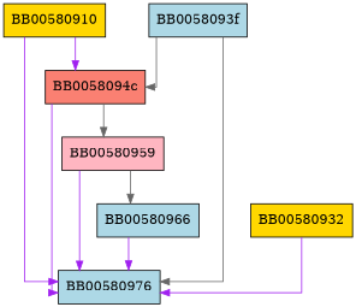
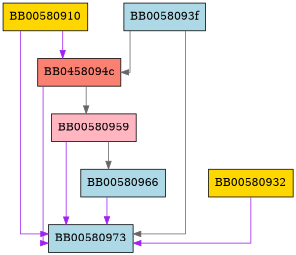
  digraph {
    splines=ortho
    node [fillcolor=lightblue shape=box style=filled]
    edge [color=purple]
    BB00580910 [fillcolor=gold]
-   BB00580973 [label=BB00580976]
-   BB0058094c [fillcolor=salmon]
+   BB00580973
+   BB0058094c [fillcolor=salmon label=BB0458094c]
    BB00580932 [fillcolor=gold]
    BB0058093f
    BB00580959 [fillcolor=lightpink]
    BB00580966
    BB00580910 -> BB00580973
    BB00580910 -> BB0058094c
    BB0058094c -> BB00580973
    BB0058094c -> BB00580959 [color=gray40]
    BB00580932 -> BB00580973
    BB0058093f -> BB00580973 [color=gray40]
    BB0058093f -> BB0058094c [color=gray40]
    BB00580959 -> BB00580973
    BB00580959 -> BB00580966 [color=gray40]
    BB00580966 -> BB00580973
  }
